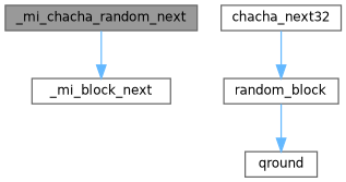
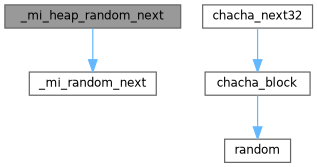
  digraph {
    rankdir=TB
    node [color=grey40 fillcolor=white fontname=Helvetica fontsize=10 shape=box style=filled]
    edge [color=steelblue1 fontname=Helvetica fontsize=10 labelfontname=Helvetica labelfontsize=10 style=solid]
-   n1 [color=gray40 fillcolor=grey60 fontcolor=black height=0.2 label=_mi_chacha_random_next width=0.4]
-   n2 [height=0.2 label=_mi_block_next width=0.4]
+   n1 [color=gray40 fillcolor=grey60 fontcolor=black height=0.2 label=_mi_heap_random_next width=0.4]
+   n2 [height=0.2 label=_mi_random_next width=0.4]
    n3 [height=0.2 label=chacha_next32 width=0.4]
-   n4 [height=0.2 label=random_block width=0.4]
-   n5 [height=0.2 label=qround width=0.4]
+   n4 [height=0.2 label=chacha_block width=0.4]
+   n5 [height=0.2 label=random width=0.4]
    n1 -> n2
    n3 -> n4
    n4 -> n5
  }
